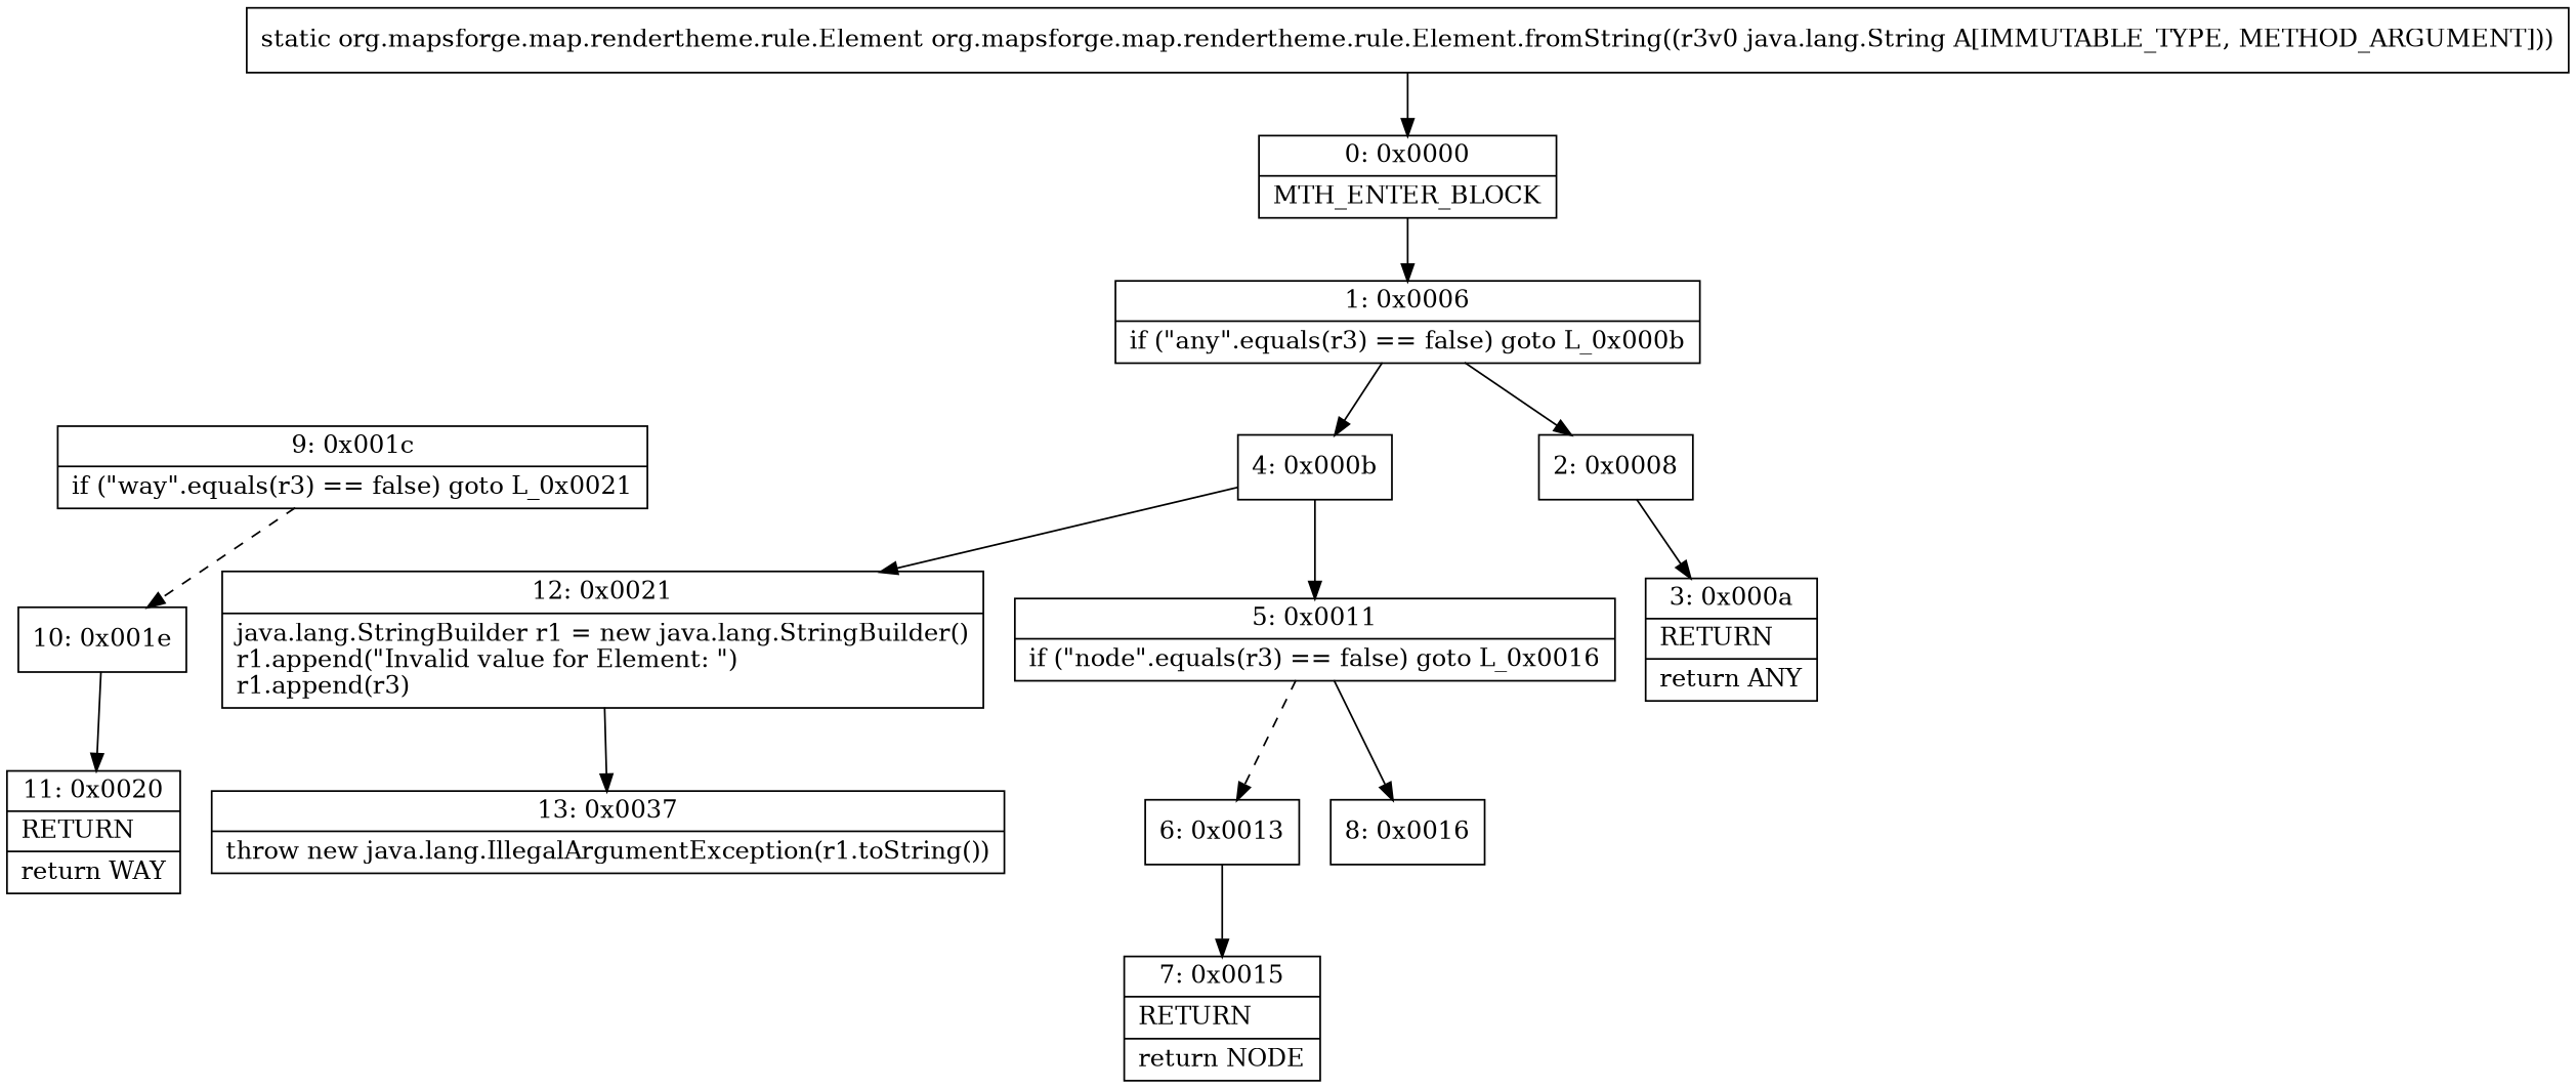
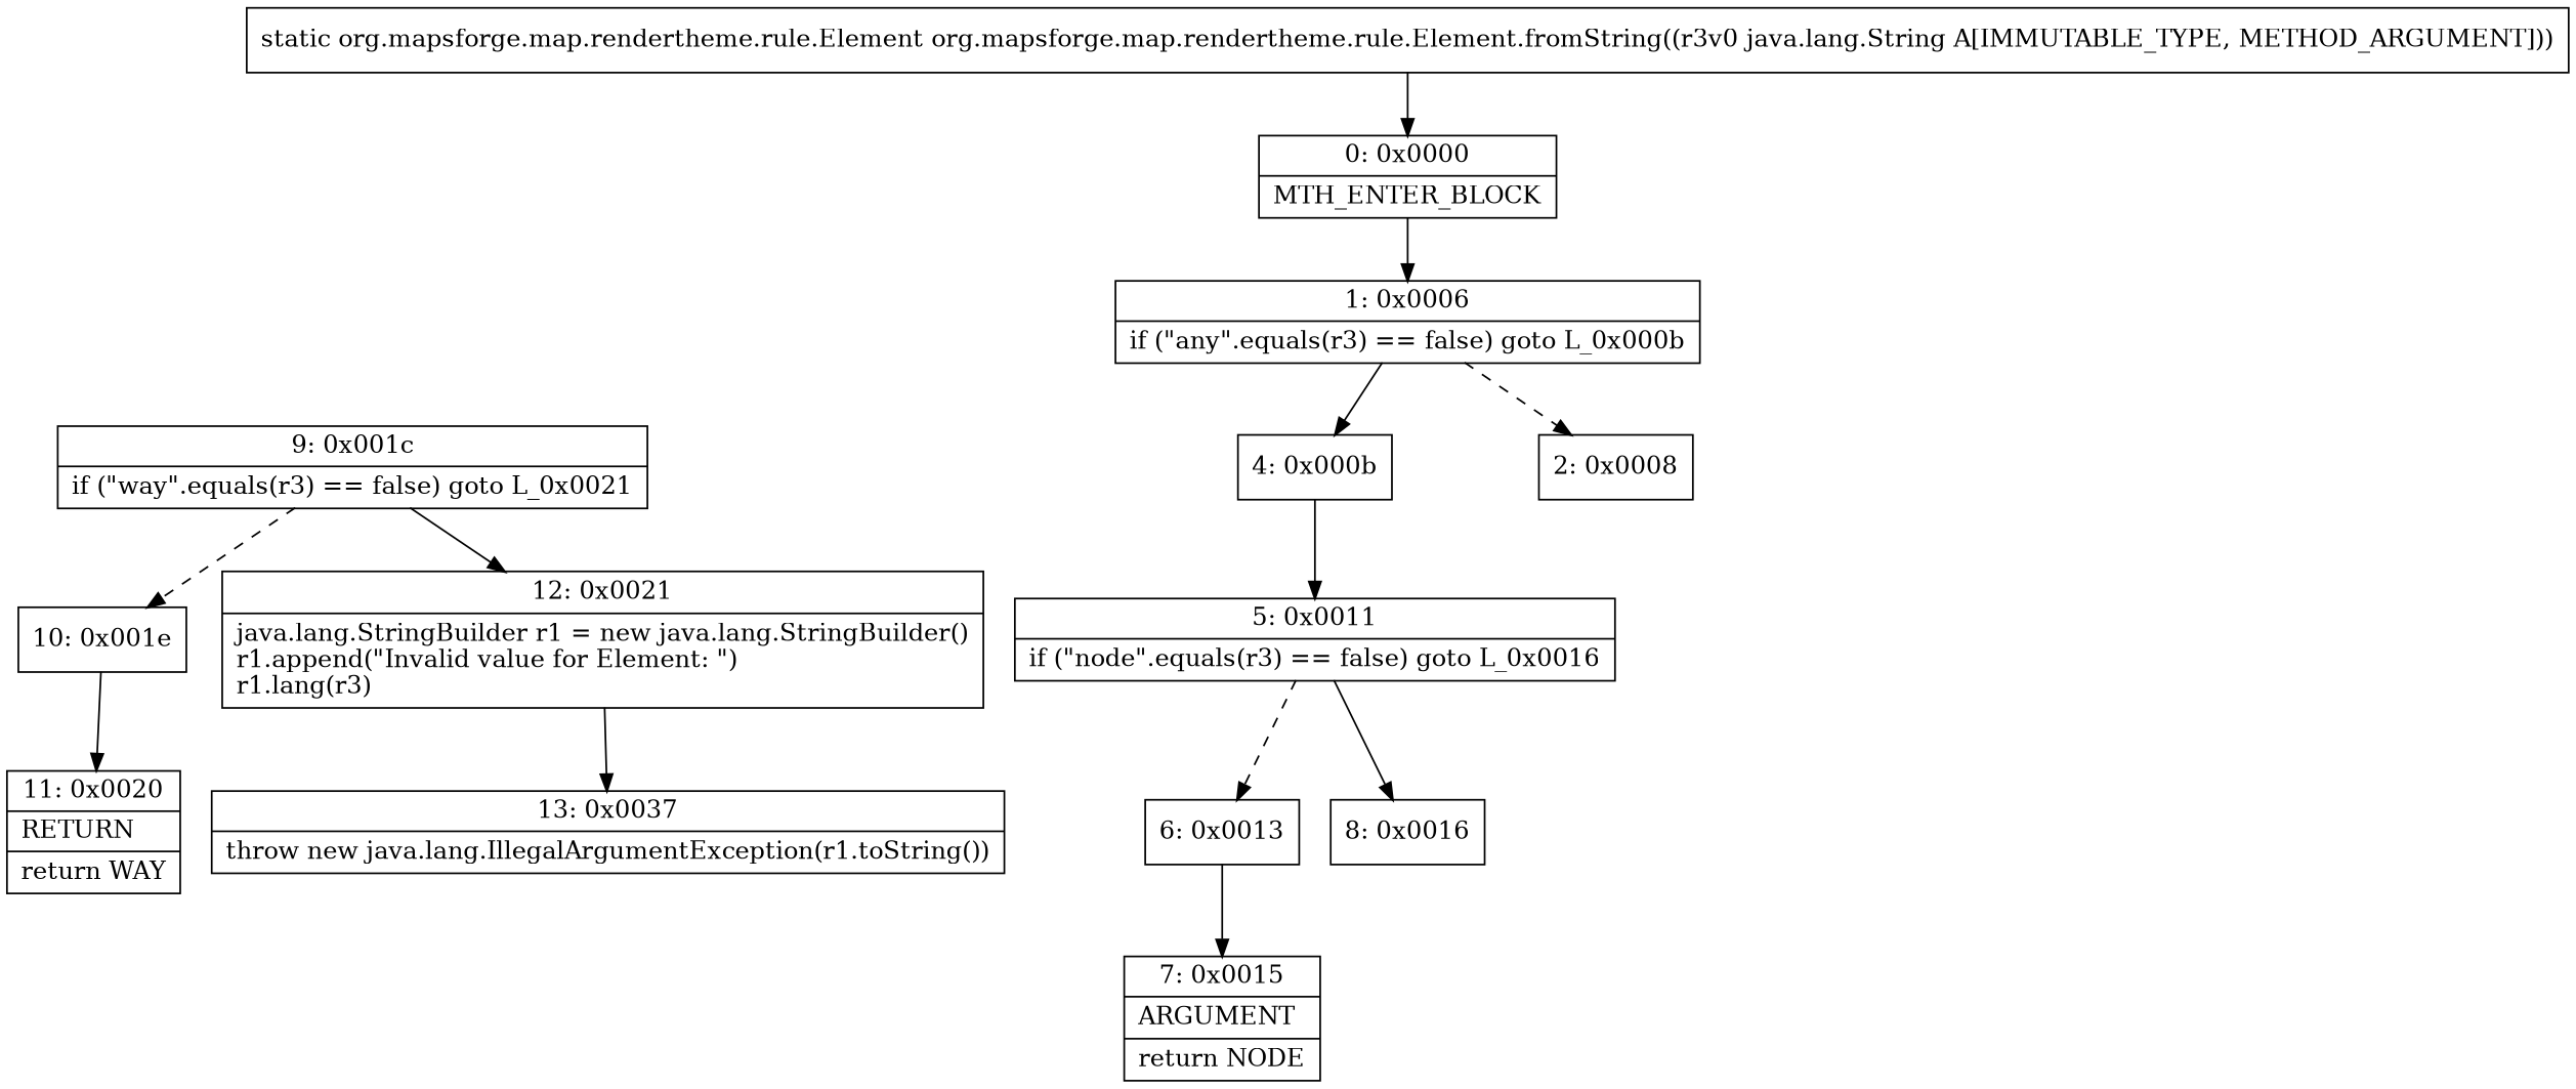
  digraph {
    node [shape=record]
    n1 [label="{0\:\ 0x0000|MTH_ENTER_BLOCK\l}"]
    n2 [label="{1\:\ 0x0006|if (\"any\".equals(r3) == false) goto L_0x000b\l}"]
    n3 [label="{2\:\ 0x0008}"]
    n4 [label="{4\:\ 0x000b}"]
-   n5 [label="{3\:\ 0x000a|RETURN\l|return ANY\l}"]
    n6 [label="{5\:\ 0x0011|if (\"node\".equals(r3) == false) goto L_0x0016\l}"]
    n7 [label="{6\:\ 0x0013}"]
    n8 [label="{8\:\ 0x0016}"]
-   n9 [label="{7\:\ 0x0015|RETURN\l|return NODE\l}"]
+   n9 [label="{7\:\ 0x0015|ARGUMENT\l|return NODE\l}"]
    n10 [label="{9\:\ 0x001c|if (\"way\".equals(r3) == false) goto L_0x0021\l}"]
    n11 [label="{10\:\ 0x001e}"]
-   n12 [label="{12\:\ 0x0021|java.lang.StringBuilder r1 = new java.lang.StringBuilder()\lr1.append(\"Invalid value for Element: \")\lr1.append(r3)\l}"]
+   n12 [label="{12\:\ 0x0021|java.lang.StringBuilder r1 = new java.lang.StringBuilder()\lr1.append(\"Invalid value for Element: \")\lr1.lang(r3)\l}"]
    n13 [label="{11\:\ 0x0020|RETURN\l|return WAY\l}"]
    n14 [label="{13\:\ 0x0037|throw new java.lang.IllegalArgumentException(r1.toString())\l}"]
    n15 [label="{static org.mapsforge.map.rendertheme.rule.Element org.mapsforge.map.rendertheme.rule.Element.fromString((r3v0 java.lang.String A[IMMUTABLE_TYPE, METHOD_ARGUMENT])) }"]
    n1 -> n2
-   n2 -> n3 [style=solid]
+   n2 -> n3 [style=dashed]
    n2 -> n4
-   n3 -> n5
    n4 -> n6
    n6 -> n7 [style=dashed]
    n6 -> n8
    n7 -> n9
    n10 -> n11 [style=dashed]
-   n4 -> n12
+   n10 -> n12
    n11 -> n13
    n12 -> n14
    n15 -> n1
  }
